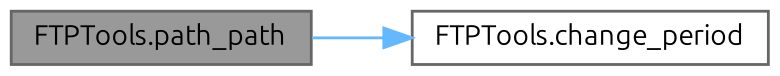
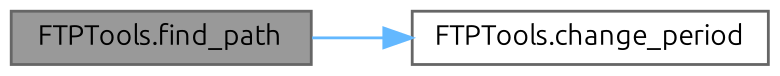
  digraph {
    rankdir=LR
    fontname=Ubuntu
    node [fontname=Ubuntu fontsize=10 shape=box style=filled]
-   n1 [color=gray40 fillcolor=grey60 fontcolor=black height=0.2 label="FTPTools.path_path" width=0.4]
+   n1 [color=gray40 fillcolor=grey60 fontcolor=black height=0.2 label="FTPTools.find_path" width=0.4]
    n2 [color=grey40 fillcolor=white height=0.2 label="FTPTools.change_period" width=0.4]
    n1 -> n2 [color=steelblue1 fontname=Ubuntu fontsize=10 labelfontname=Helvetica labelfontsize=10 style=solid]
  }
